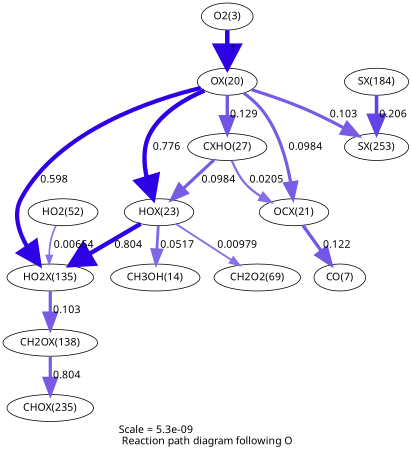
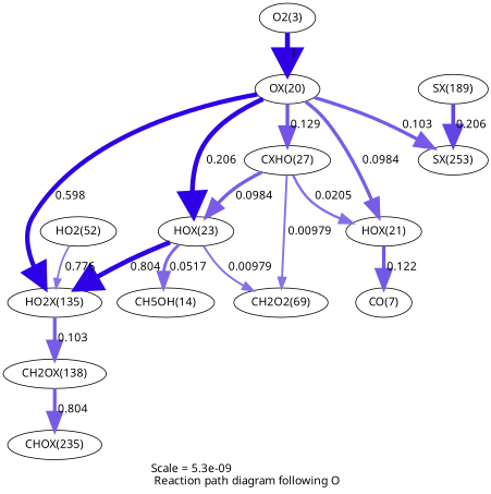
  digraph {
    fontname="Noto Sans"
    label="Scale = 5.3e-09\l Reaction path diagram following O"
    node [fontname="Noto Sans"]
    edge [arrowsize=2.14 color="0.7, 0.603, 0.9" fontname="Noto Sans" penwidth=4.28]
    n1 [label="O2(3)"]
    n2 [label="OX(20)"]
    n3 [label="HOX(23)"]
    n4 [label="CXHO(27)"]
-   n5 [label="OCX(21)"]
+   n5 [label="HOX(21)"]
    n6 [label="HO2X(135)"]
    n7 [label="SX(253)"]
-   n8 [label="CH3OH(14)"]
+   n8 [label="CH5OH(14)"]
    n9 [label="CH2O2(69)"]
    n10 [label="CO(7)"]
    n11 [label="CH2OX(138)"]
    n12 [label="CHOX(235)"]
-   n13 [label="SX(184)"]
+   n13 [label="SX(189)"]
    n14 [label="HO2(52)"]
    n1 -> n2 [arrowsize=3 color="0.7, 1.5, 0.9" label=" 1" penwidth=6]
-   n2 -> n3 [arrowsize=2.9 color="0.7, 1.28, 0.9" label=" 0.776" penwidth=5.81]
+   n2 -> n3 [arrowsize=2.9 color="0.7, 1.28, 0.9" label=" 0.206" penwidth=5.81]
    n2 -> n4 [arrowsize=2.23 color="0.7, 0.629, 0.9" label=" 0.129" penwidth=4.45]
    n2 -> n5 [arrowsize=2.12 color="0.7, 0.598, 0.9" label=" 0.0984" penwidth=4.25]
    n2 -> n6 [arrowsize=2.81 color="0.7, 1.1, 0.9" label=" 0.598" penwidth=5.61]
    n2 -> n7 [label=" 0.103"]
    n3 -> n6 [arrowsize=2.92 color="0.7, 1.3, 0.9" label=" 0.804" penwidth=5.84]
    n3 -> n8 [arrowsize=1.88 color="0.7, 0.552, 0.9" label=" 0.0517" penwidth=3.76]
    n3 -> n9 [arrowsize=1.25 color="0.7, 0.51, 0.9" label=" 0.00979" penwidth=2.51]
    n4 -> n3 [arrowsize=2.12 color="0.7, 0.598, 0.9" label=" 0.0984" penwidth=4.25]
    n4 -> n5 [arrowsize=1.53 color="0.7, 0.521, 0.9" label=" 0.0205" penwidth=3.07]
+   n4 -> n9 [arrowsize=1.25 color="0.7, 0.51, 0.9" label=" 0.00979" penwidth=2.51]
    n5 -> n10 [arrowsize=2.2 color="0.7, 0.622, 0.9" label=" 0.122" penwidth=4.41]
    n6 -> n11 [label=" 0.103"]
    n11 -> n12 [label=" 0.804"]
    n13 -> n7 [arrowsize=2.4 color="0.7, 0.706, 0.9" label=" 0.206" penwidth=4.81]
-   n14 -> n6 [arrowsize=1.1 color="0.7, 0.507, 0.9" label=" 0.00654" penwidth=2.2]
+   n14 -> n6 [arrowsize=1.1 color="0.7, 0.507, 0.9" label=" 0.776" penwidth=2.2]
  }
